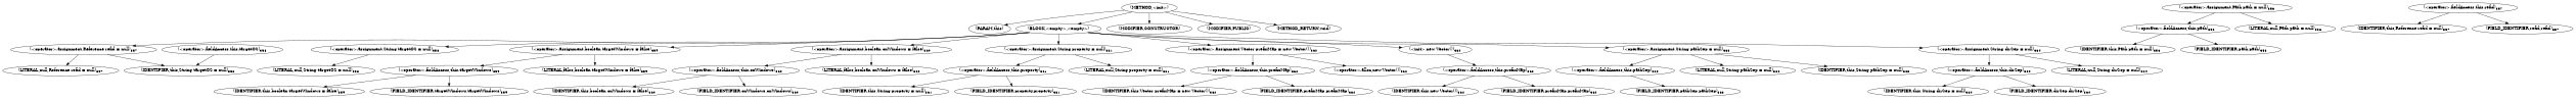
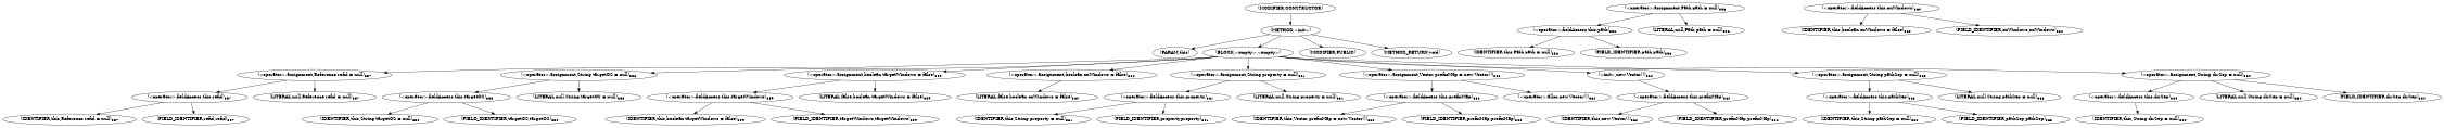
  digraph {
    n1 [label=<(METHOD,&lt;init&gt;)>]
    n2 [label=<(PARAM,this)>]
    n3 [label=<(BLOCK,&lt;empty&gt;,&lt;empty&gt;)>]
    n4 [label=<(MODIFIER,CONSTRUCTOR)>]
    n5 [label=<(MODIFIER,PUBLIC)>]
    n6 [label=<(METHOD_RETURN,void)>]
    n7 [label=<(&lt;operator&gt;.assignment,Reference refid = null)<SUB>357</SUB>>]
    n8 [label=<(&lt;operator&gt;.assignment,String targetOS = null)<SUB>358</SUB>>]
    n9 [label=<(&lt;operator&gt;.assignment,boolean targetWindows = false)<SUB>359</SUB>>]
    n10 [label=<(&lt;operator&gt;.assignment,boolean onWindows = false)<SUB>360</SUB>>]
    n11 [label=<(&lt;operator&gt;.assignment,String property = null)<SUB>361</SUB>>]
    n12 [label=<(&lt;operator&gt;.assignment,Vector prefixMap = new Vector())<SUB>362</SUB>>]
    n13 [label=<(&lt;init&gt;,new Vector())<SUB>362</SUB>>]
    n14 [label=<(&lt;operator&gt;.assignment,String pathSep = null)<SUB>363</SUB>>]
    n15 [label=<(&lt;operator&gt;.assignment,String dirSep = null)<SUB>364</SUB>>]
    n16 [label=<(&lt;operator&gt;.assignment,Path path = null)<SUB>356</SUB>>]
    n17 [label=<(&lt;operator&gt;.fieldAccess,this.path)<SUB>356</SUB>>]
    n18 [label=<(LITERAL,null,Path path = null)<SUB>356</SUB>>]
    n19 [label=<(&lt;operator&gt;.fieldAccess,this.refid)<SUB>357</SUB>>]
    n20 [label=<(LITERAL,null,Reference refid = null)<SUB>357</SUB>>]
    n21 [label=<(&lt;operator&gt;.fieldAccess,this.targetOS)<SUB>358</SUB>>]
    n22 [label=<(LITERAL,null,String targetOS = null)<SUB>358</SUB>>]
    n23 [label=<(&lt;operator&gt;.fieldAccess,this.targetWindows)<SUB>359</SUB>>]
    n24 [label=<(LITERAL,false,boolean targetWindows = false)<SUB>359</SUB>>]
    n25 [label=<(&lt;operator&gt;.fieldAccess,this.onWindows)<SUB>360</SUB>>]
    n26 [label=<(LITERAL,false,boolean onWindows = false)<SUB>360</SUB>>]
    n27 [label=<(&lt;operator&gt;.fieldAccess,this.property)<SUB>361</SUB>>]
    n28 [label=<(LITERAL,null,String property = null)<SUB>361</SUB>>]
    n29 [label=<(&lt;operator&gt;.fieldAccess,this.prefixMap)<SUB>362</SUB>>]
    n30 [label=<(&lt;operator&gt;.alloc,new Vector())<SUB>362</SUB>>]
    n31 [label=<(&lt;operator&gt;.fieldAccess,this.prefixMap)<SUB>362</SUB>>]
    n32 [label=<(&lt;operator&gt;.fieldAccess,this.pathSep)<SUB>363</SUB>>]
    n33 [label=<(LITERAL,null,String pathSep = null)<SUB>368</SUB>>]
    n34 [label=<(&lt;operator&gt;.fieldAccess,this.dirSep)<SUB>364</SUB>>]
    n35 [label=<(LITERAL,null,String dirSep = null)<SUB>364</SUB>>]
    n36 [label=<(IDENTIFIER,this,Path path = null)<SUB>356</SUB>>]
    n37 [label=<(FIELD_IDENTIFIER,path,path)<SUB>356</SUB>>]
    n38 [label=<(IDENTIFIER,this,Reference refid = null)<SUB>357</SUB>>]
    n39 [label=<(FIELD_IDENTIFIER,refid,refid)<SUB>357</SUB>>]
    n40 [label=<(IDENTIFIER,this,String targetOS = null)<SUB>358</SUB>>]
+   n41 [label=<(FIELD_IDENTIFIER,targetOS,targetOS)<SUB>358</SUB>>]
    n42 [label=<(IDENTIFIER,this,boolean targetWindows = false)<SUB>359</SUB>>]
    n43 [label=<(FIELD_IDENTIFIER,targetWindows,targetWindows)<SUB>359</SUB>>]
    n44 [label=<(IDENTIFIER,this,boolean onWindows = false)<SUB>360</SUB>>]
    n45 [label=<(FIELD_IDENTIFIER,onWindows,onWindows)<SUB>360</SUB>>]
    n46 [label=<(IDENTIFIER,this,String property = null)<SUB>361</SUB>>]
    n47 [label=<(FIELD_IDENTIFIER,property,property)<SUB>361</SUB>>]
    n48 [label=<(IDENTIFIER,this,Vector prefixMap = new Vector())<SUB>362</SUB>>]
    n49 [label=<(FIELD_IDENTIFIER,prefixMap,prefixMap)<SUB>362</SUB>>]
    n50 [label=<(IDENTIFIER,this,new Vector())<SUB>362</SUB>>]
    n51 [label=<(FIELD_IDENTIFIER,prefixMap,prefixMap)<SUB>362</SUB>>]
    n52 [label=<(IDENTIFIER,this,String pathSep = null)<SUB>363</SUB>>]
    n53 [label=<(FIELD_IDENTIFIER,pathSep,pathSep)<SUB>363</SUB>>]
    n54 [label=<(IDENTIFIER,this,String dirSep = null)<SUB>364</SUB>>]
    n55 [label=<(FIELD_IDENTIFIER,dirSep,dirSep)<SUB>364</SUB>>]
    n1 -> n2
    n1 -> n3
-   n1 -> n4
+   n4 -> n1
    n1 -> n5
    n1 -> n6
    n3 -> n7
    n3 -> n8
    n3 -> n9
    n3 -> n10
    n3 -> n11
    n3 -> n12
    n3 -> n13
    n3 -> n14
    n3 -> n15
-   n7 -> n40
+   n7 -> n19
    n7 -> n20
+   n8 -> n21
    n8 -> n22
    n9 -> n23
    n9 -> n24
-   n10 -> n25
    n10 -> n26
    n11 -> n27
    n11 -> n28
    n12 -> n29
    n12 -> n30
    n13 -> n31
    n14 -> n32
    n14 -> n33
    n15 -> n34
    n15 -> n35
    n16 -> n17
    n16 -> n18
    n17 -> n36
    n17 -> n37
    n19 -> n38
    n19 -> n39
    n21 -> n40
+   n21 -> n41
    n23 -> n42
    n23 -> n43
    n25 -> n44
    n25 -> n45
    n27 -> n46
    n27 -> n47
    n29 -> n48
    n29 -> n49
    n31 -> n50
    n31 -> n51
-   n14 -> n52
+   n32 -> n52
    n32 -> n53
    n34 -> n54
-   n34 -> n55
+   n15 -> n55
  }
